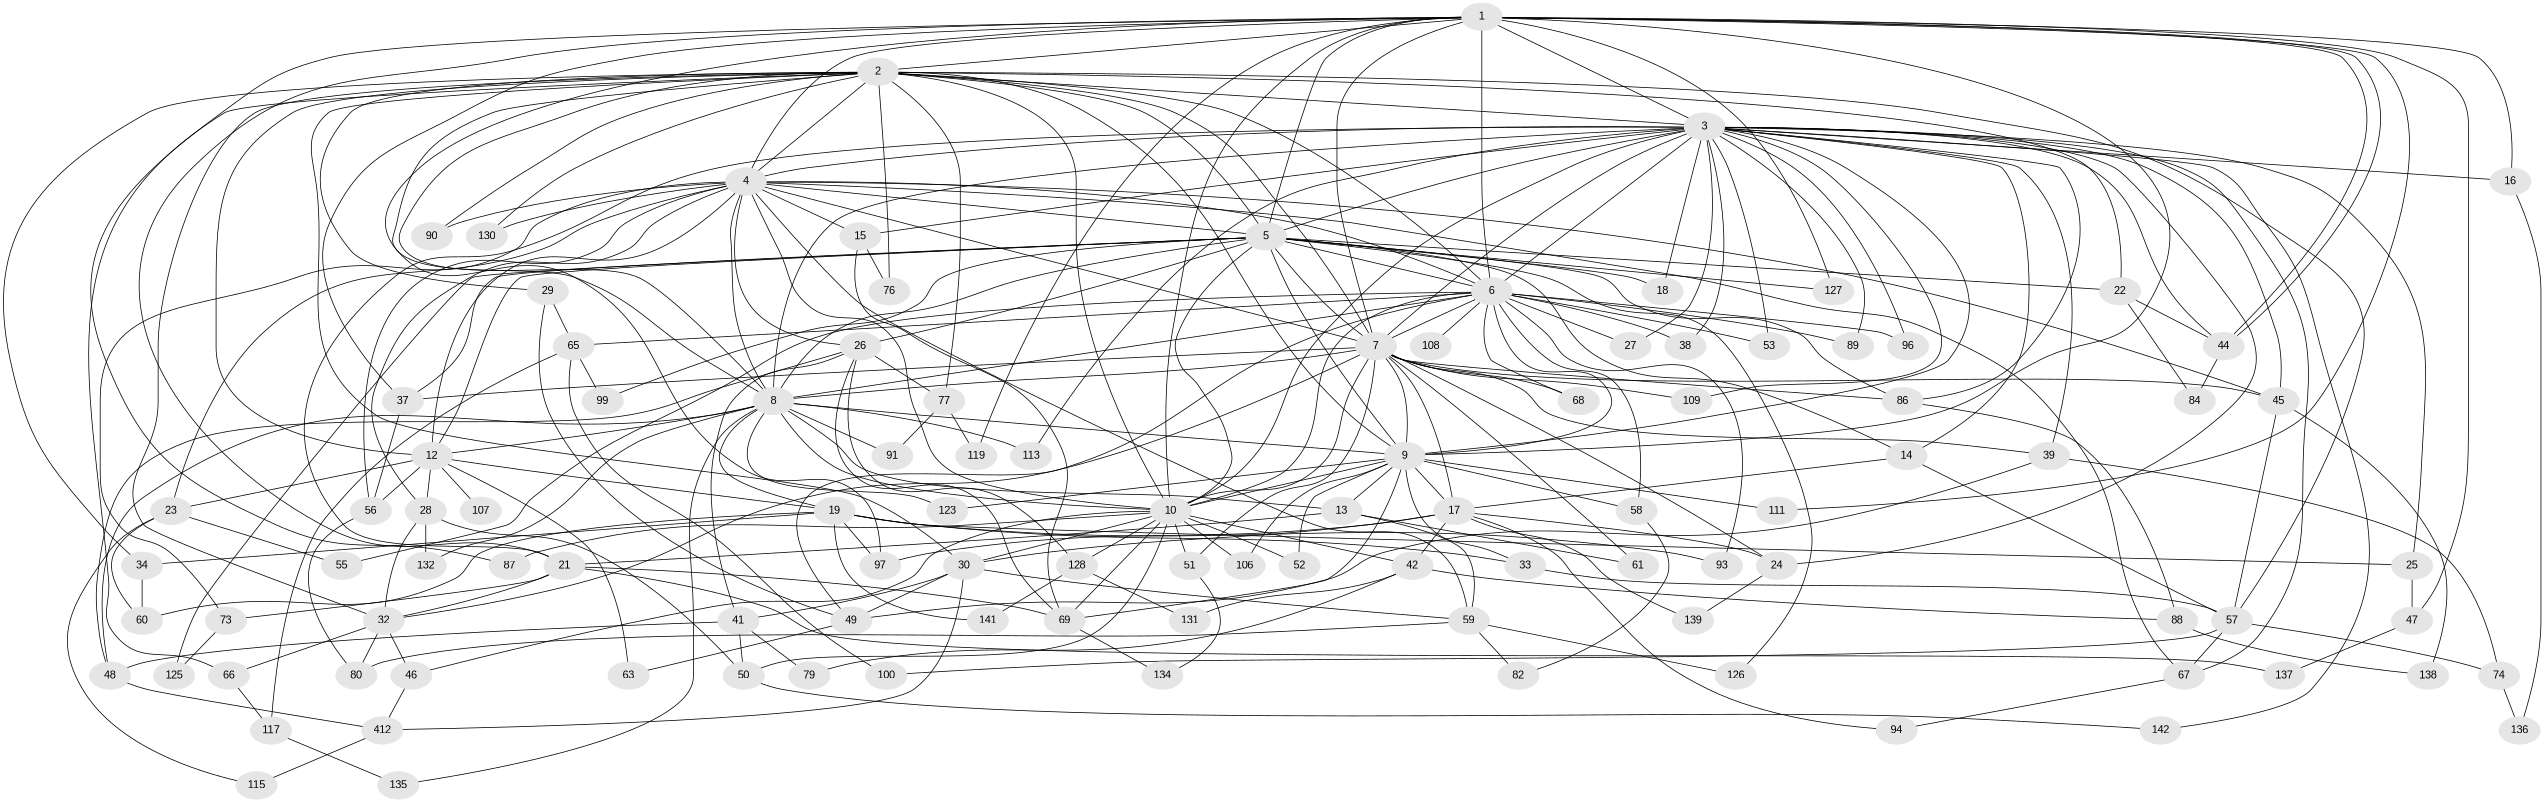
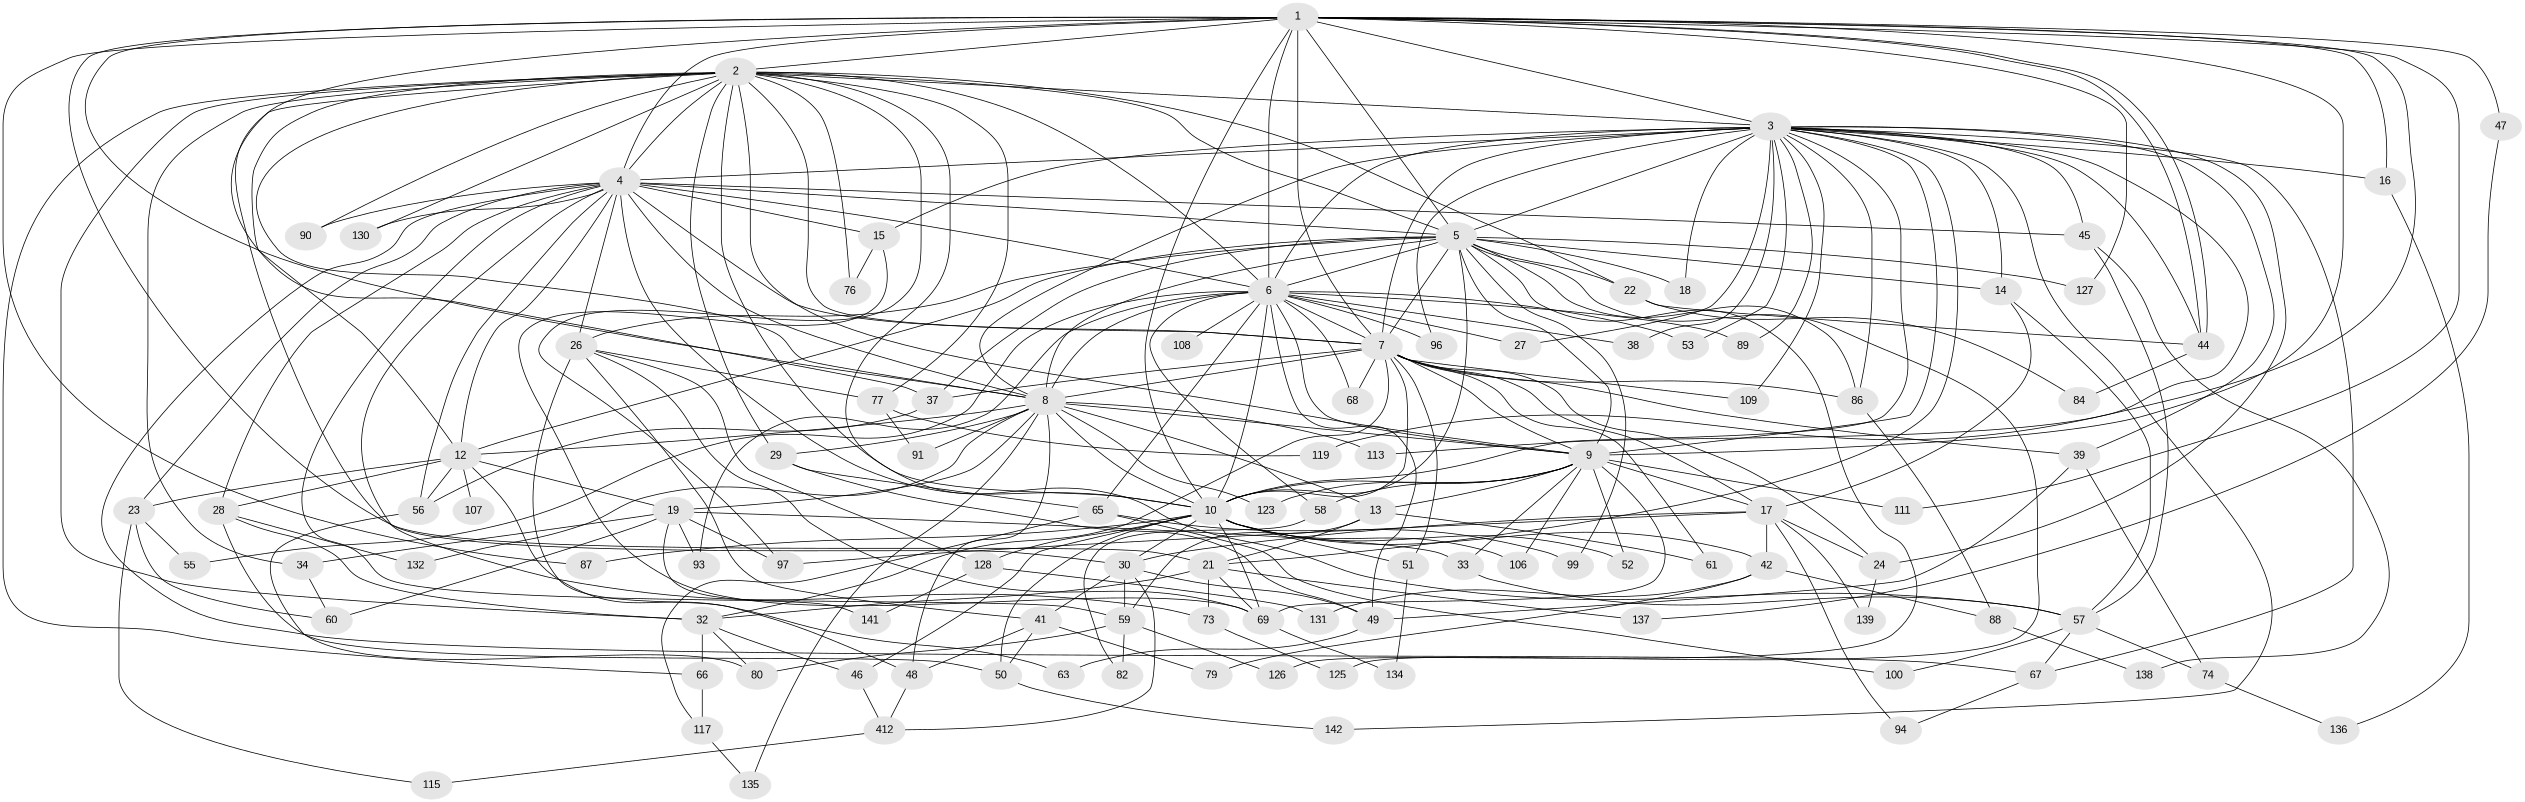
  graph {
    fontname="Liberation Sans"
    node [color=gray90 fontname="Liberation Sans" style=filled]
    edge [fontname="Liberation Sans"]
    1 [super="+71"]
    2 [super="+36"]
    3 [super="+20"]
    4 [super="+72"]
    5 [super="+43"]
    6 [super="+11"]
    7 [super="+95"]
    8 [super="+78"]
    9 [super="+121"]
    10 [super="+116"]
    16
    21 [super="+31"]
    37 [super="+81"]
    44 [super="+92"]
    47
    87
    111
    119
    127
    12 [super="+40"]
    22 [super="+101"]
    29
    30 [super="+105"]
    32 [super="+129"]
    34 [super="+143"]
    57 [super="+85"]
    66
    76
    77
    90
    97
    130
    14 [super="+114"]
    15 [super="+54"]
    18
    24 [super="+35"]
-   25
    27
    38
    39 [super="+75"]
    45 [super="+83"]
    53
    67 [super="+103"]
    86 [super="+120"]
    89
    96
    109
    113
    142
    23
    26 [super="+110"]
    28 [super="+70"]
    56 [super="+122"]
    59
    73
    99
    125
    126
    49 [super="+62"]
    55
    58
    65
    68
    93
    108
    17 [super="+118"]
    51
    61
    13
    19 [super="+140"]
    48 [super="+104"]
    91
    123
    132
    135
    33
    52
    69 [super="+102"]
    106
    42 [super="+64"]
    46
    50 [super="+133"]
    128
    136
    137
    84
    63
    107
    41
    n90 [label=412 super="+124"]
    80 [super="+98"]
    60
    74
    100
    117
    139
    138
    94
    88
    115
    82
    134
    141
    79
    131
    1 -- 2
    1 -- 3
    1 -- 4
    1 -- 5
    1 -- 6 [weight=3]
    1 -- 7
    1 -- 8
    1 -- 9
    1 -- 10
    1 -- 16
    1 -- 21
    1 -- 37
    1 -- 44
    1 -- 44
    1 -- 47
    1 -- 87
    1 -- 111
    1 -- 119
    1 -- 127
    2 -- 3
    2 -- 4
    2 -- 5
    2 -- 6
    2 -- 7
    2 -- 8
    2 -- 9
    2 -- 10
    2 -- 12
    2 -- 22
    2 -- 29
    2 -- 30
    2 -- 32
    2 -- 34
    2 -- 57
    2 -- 66
    2 -- 76
    2 -- 77
    2 -- 90
    2 -- 97
    2 -- 130
    3 -- 4
    3 -- 5
    3 -- 6
    3 -- 7 [weight=2]
    3 -- 8 [weight=3]
    3 -- 9
    3 -- 10
    3 -- 16
    3 -- 21
    3 -- 44
    3 -- 14
    3 -- 15 [weight=2]
    3 -- 18
    3 -- 24
-   3 -- 25
    3 -- 27
    3 -- 38
    3 -- 39
    3 -- 45
    3 -- 53
    3 -- 67
    3 -- 86
    3 -- 89
    3 -- 96
    3 -- 109
    3 -- 113
    3 -- 142
    4 -- 5
    4 -- 6
    4 -- 7
    4 -- 8
    4 -- 10
    4 -- 12
    4 -- 90
    4 -- 130
    4 -- 15
    4 -- 45
    4 -- 67
    4 -- 23
    4 -- 26
    4 -- 28
    4 -- 56
    4 -- 59
    4 -- 73
    5 -- 6
    5 -- 7
    5 -- 8
    5 -- 9
    5 -- 10
    5 -- 37
    5 -- 127
    5 -- 12
    5 -- 22 [weight=2]
    5 -- 14
    5 -- 18
    5 -- 86
    5 -- 26
    5 -- 99
    5 -- 125
    5 -- 126
    6 -- 7
    6 -- 8
    6 -- 9
    6 -- 10
    6 -- 27
    6 -- 38
    6 -- 53
    6 -- 89
    6 -- 96
    6 -- 49
    6 -- 55
    6 -- 58
    6 -- 65
    6 -- 68
    6 -- 93
    6 -- 108 [weight=2]
    7 -- 8
    7 -- 9
    7 -- 10
    7 -- 37
    7 -- 32
    7 -- 24
    7 -- 39
-   7 -- 45
    7 -- 86
    7 -- 109
    7 -- 68
    7 -- 17
    7 -- 51
    7 -- 61
    8 -- 9
    8 -- 10
    8 -- 12
+   8 -- 29
    8 -- 113
    8 -- 13
    8 -- 19
    8 -- 48
    8 -- 91
    8 -- 123
    8 -- 132
    8 -- 135
    9 -- 10
    9 -- 111
    9 -- 58
    9 -- 17
    9 -- 13
    9 -- 123
    9 -- 33
    9 -- 52
    9 -- 69
    9 -- 106
    10 -- 87
    10 -- 30
    10 -- 51
    10 -- 52
    10 -- 69
    10 -- 106
    10 -- 42
    10 -- 46
    10 -- 50
    10 -- 128
    16 -- 136
    21 -- 32
    21 -- 73
    21 -- 69
    21 -- 137
    37 -- 56
    44 -- 84
    47 -- 137
    12 -- 23
    12 -- 28
    12 -- 56
    12 -- 19 [weight=2]
    12 -- 63
    12 -- 107 [weight=2]
    22 -- 44
    22 -- 84
    29 -- 49
    29 -- 65
    30 -- 59
    30 -- 49
    30 -- 41
    30 -- n90
    32 -- 66
    32 -- 46
    32 -- 80
    34 -- 60
    57 -- 67
    57 -- 74
    57 -- 100
    66 -- 117
    77 -- 119
    77 -- 91
    14 -- 57
    14 -- 17
    15 -- 76
    15 -- 69
    24 -- 139
-   25 -- 47
    39 -- 49
    39 -- 74
    45 -- 57
    45 -- 138
    67 -- 94
    86 -- 88
    23 -- 55
    23 -- 60
    23 -- 115
    26 -- 77
    26 -- 48
    26 -- 69
    26 -- 128
    26 -- 41
    28 -- 32
    28 -- 132
    28 -- 50
    56 -- 80
    59 -- 126
    59 -- 80
    59 -- 82
    73 -- 125
    49 -- 63
    58 -- 82
    65 -- 99
    65 -- 100
    65 -- 117
    17 -- 30
    17 -- 97
    17 -- 24
    17 -- 42 [weight=2]
    17 -- 139
    17 -- 94
    51 -- 134
    13 -- 21
    13 -- 59
    13 -- 61
    19 -- 34
    19 -- 97
-   19 -- 25
    19 -- 93
    19 -- 33
    19 -- 60
    19 -- 141
    48 -- n90
    33 -- 57
    69 -- 134
    42 -- 88
    42 -- 79
    42 -- 131
    46 -- n90
    50 -- 142
    128 -- 141
    128 -- 131
    41 -- 48
    41 -- 50
    41 -- 79
    n90 -- 115
    74 -- 136
    117 -- 135
    88 -- 138
  }
